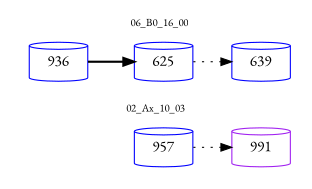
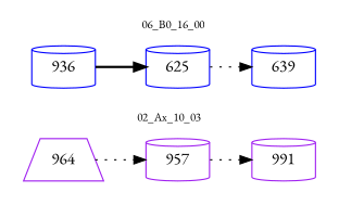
  digraph {
    fontname="EB Garamond"
    rankdir=LR
    node [color=blue fontname="EB Garamond" shape=cylinder]
    edge [color=black fontname="EB Garamond" style=dotted]
-   n2 [label=957]
+   n1 [color=purple label=964 shape=trapezium]
+   n2 [color=purple label=957]
    n3 [color=purple label=991]
    n4 [label=936]
    n5 [label=625]
    n6 [label=639]
    subgraph cluster_1 {
      color=white
      fontsize=10
      label="02_Ax_10_03"
+     n1
      n2
      n3
    }
    subgraph cluster_2 {
      color=white
      fontsize=10
      label="06_B0_16_00"
      n4
      n5
      n6
    }
+   n1 -> n2
    n2 -> n3
    n4 -> n5 [style=bold]
    n5 -> n6
  }
